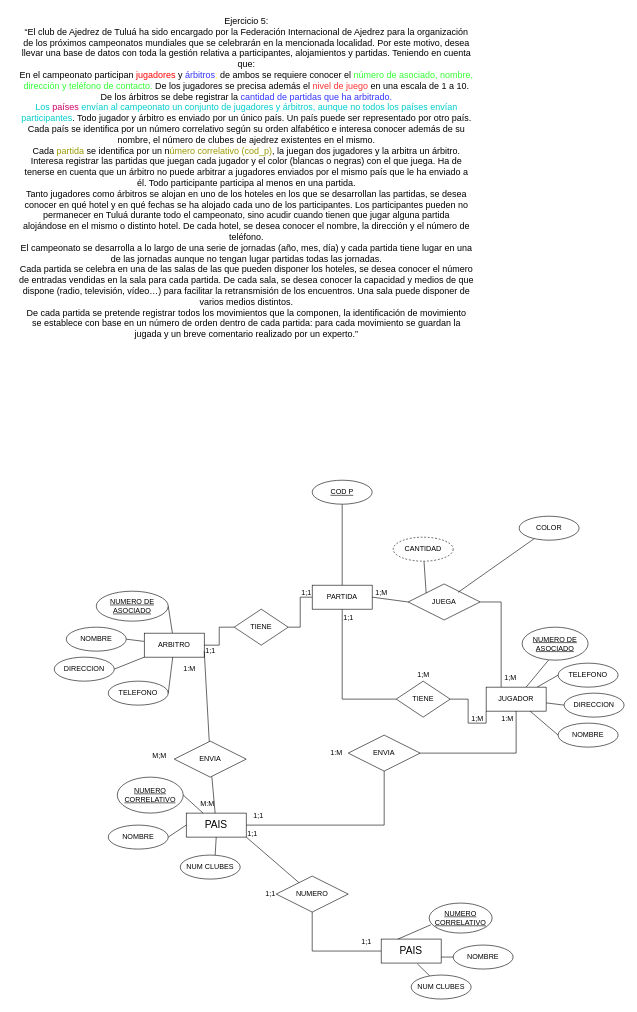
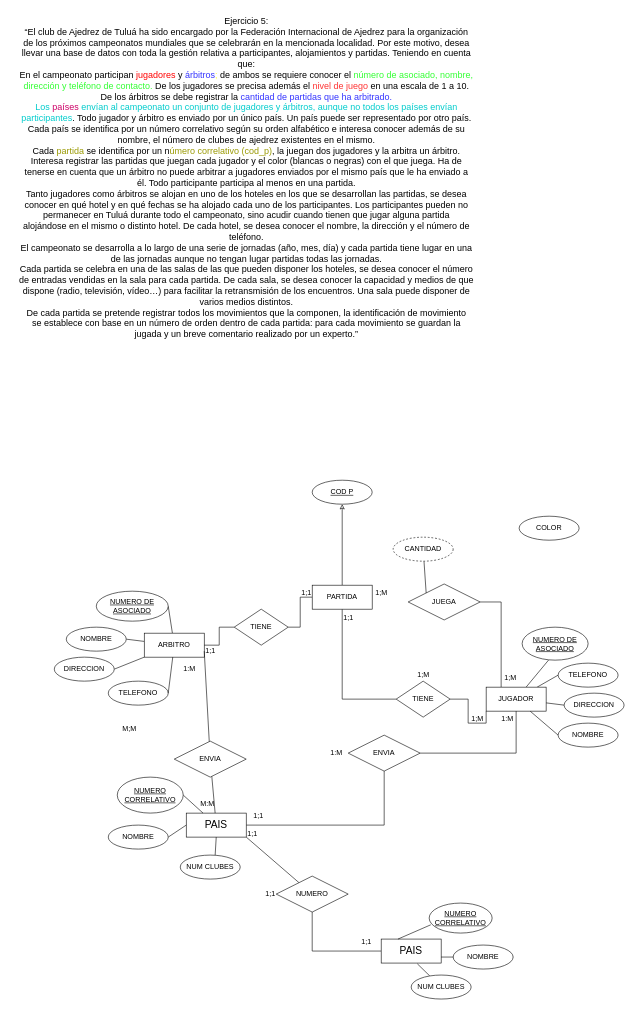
  <mxCell id="0" />
  <mxCell id="1" parent="0" />
  <mxCell id="2" style="rounded=0;orthogonalLoop=1;jettySize=auto;html=1;entryX=1;entryY=0.5;entryDx=0;entryDy=0;endArrow=none;endFill=0;labelBackgroundColor=none;fontColor=default;" parent="1" source="5" target="19" edge="1"><mxGeometry relative="1" as="geometry" /></mxCell>
  <mxCell id="3" style="rounded=0;orthogonalLoop=1;jettySize=auto;html=1;entryX=1;entryY=0.5;entryDx=0;entryDy=0;endArrow=none;endFill=0;labelBackgroundColor=none;fontColor=default;" parent="1" source="5" target="12" edge="1"><mxGeometry relative="1" as="geometry" /></mxCell>
  <mxCell id="4" style="rounded=0;orthogonalLoop=1;jettySize=auto;html=1;entryX=1;entryY=0.5;entryDx=0;entryDy=0;endArrow=none;endFill=0;labelBackgroundColor=none;fontColor=default;" parent="1" source="5" target="14" edge="1"><mxGeometry relative="1" as="geometry" /></mxCell>
  <mxCell id="5" value="ARBITRO" style="whiteSpace=wrap;html=1;align=center;labelBackgroundColor=none;" parent="1" vertex="1"><mxGeometry x="240" y="1055" width="100" height="40" as="geometry" /></mxCell>
  <mxCell id="6" style="rounded=0;orthogonalLoop=1;jettySize=auto;html=1;entryX=0.4;entryY=1;entryDx=0;entryDy=0;entryPerimeter=0;endArrow=none;endFill=0;labelBackgroundColor=none;fontColor=default;" parent="1" source="11" target="18" edge="1"><mxGeometry relative="1" as="geometry" /></mxCell>
  <mxCell id="7" style="rounded=0;orthogonalLoop=1;jettySize=auto;html=1;entryX=0;entryY=0.5;entryDx=0;entryDy=0;endArrow=none;endFill=0;labelBackgroundColor=none;fontColor=default;" parent="1" source="11" target="16" edge="1"><mxGeometry relative="1" as="geometry" /></mxCell>
  <mxCell id="8" style="rounded=0;orthogonalLoop=1;jettySize=auto;html=1;entryX=0;entryY=0.5;entryDx=0;entryDy=0;endArrow=none;endFill=0;labelBackgroundColor=none;fontColor=default;" parent="1" source="11" target="15" edge="1"><mxGeometry relative="1" as="geometry" /></mxCell>
  <mxCell id="9" style="rounded=0;orthogonalLoop=1;jettySize=auto;html=1;entryX=0;entryY=0.5;entryDx=0;entryDy=0;endArrow=none;endFill=0;labelBackgroundColor=none;fontColor=default;" parent="1" source="11" target="17" edge="1"><mxGeometry relative="1" as="geometry" /></mxCell>
  <mxCell id="10" style="edgeStyle=orthogonalEdgeStyle;rounded=0;orthogonalLoop=1;jettySize=auto;html=1;exitX=0.25;exitY=0;exitDx=0;exitDy=0;entryX=1;entryY=0.5;entryDx=0;entryDy=0;endArrow=none;endFill=0;" parent="1" source="11" target="68" edge="1"><mxGeometry relative="1" as="geometry" /></mxCell>
  <mxCell id="11" value="JUGADOR" style="whiteSpace=wrap;html=1;align=center;labelBackgroundColor=none;" parent="1" vertex="1"><mxGeometry x="810" y="1145" width="100" height="40" as="geometry" /></mxCell>
  <mxCell id="12" value="NOMBRE" style="ellipse;whiteSpace=wrap;html=1;align=center;labelBackgroundColor=none;" parent="1" vertex="1"><mxGeometry x="110" y="1045" width="100" height="40" as="geometry" /></mxCell>
  <mxCell id="13" value="TELEFONO" style="ellipse;whiteSpace=wrap;html=1;align=center;labelBackgroundColor=none;" parent="1" vertex="1"><mxGeometry x="180" y="1135" width="100" height="40" as="geometry" /></mxCell>
  <mxCell id="14" value="DIRECCION" style="ellipse;whiteSpace=wrap;html=1;align=center;labelBackgroundColor=none;" parent="1" vertex="1"><mxGeometry x="90" y="1095" width="100" height="40" as="geometry" /></mxCell>
  <mxCell id="15" value="NOMBRE" style="ellipse;whiteSpace=wrap;html=1;align=center;labelBackgroundColor=none;" parent="1" vertex="1"><mxGeometry x="930" y="1205" width="100" height="40" as="geometry" /></mxCell>
  <mxCell id="16" value="TELEFONO" style="ellipse;whiteSpace=wrap;html=1;align=center;labelBackgroundColor=none;" parent="1" vertex="1"><mxGeometry x="930" y="1105" width="100" height="40" as="geometry" /></mxCell>
  <mxCell id="17" value="DIRECCION" style="ellipse;whiteSpace=wrap;html=1;align=center;labelBackgroundColor=none;" parent="1" vertex="1"><mxGeometry x="940" y="1155" width="100" height="40" as="geometry" /></mxCell>
  <mxCell id="18" value="NUMERO DE ASOCIADO" style="ellipse;whiteSpace=wrap;html=1;align=center;fontStyle=4;labelBackgroundColor=none;" parent="1" vertex="1"><mxGeometry x="870" y="1045" width="110" height="55" as="geometry" /></mxCell>
  <mxCell id="19" value="NUMERO DE ASOCIADO" style="ellipse;whiteSpace=wrap;html=1;align=center;fontStyle=4;labelBackgroundColor=none;" parent="1" vertex="1"><mxGeometry x="160" y="985" width="120" height="50" as="geometry" /></mxCell>
  <mxCell id="20" style="rounded=0;orthogonalLoop=1;jettySize=auto;html=1;entryX=1;entryY=0.5;entryDx=0;entryDy=0;endArrow=none;endFill=0;labelBackgroundColor=none;fontColor=default;" parent="1" source="5" target="13" edge="1"><mxGeometry relative="1" as="geometry" /></mxCell>
  <mxCell id="21" value="&lt;font style=&quot;font-size: 15px;&quot;&gt;Ejercicio 5:&lt;br&gt;“El club de Ajedrez de Tuluá ha sido encargado por la Federación Internacional de Ajedrez para la organización&lt;br&gt;de los próximos campeonatos mundiales que se celebrarán en la mencionada localidad. Por este motivo, desea&lt;br&gt;llevar una base de datos con toda la gestión relativa a participantes, alojamientos y partidas. Teniendo en cuenta&lt;br&gt;que:&lt;br&gt;En el campeonato participan&lt;font color=&quot;#ff0000&quot;&gt; jugadores&lt;/font&gt; y &lt;font color=&quot;#3333ff&quot;&gt;árbitros&lt;/font&gt;&lt;font color=&quot;#ffff33&quot;&gt;;&lt;/font&gt; de ambos se requiere conocer el&lt;font color=&quot;#33ff33&quot;&gt; número de asociado, nombre,&lt;br&gt;dirección y teléfono de contacto.&lt;/font&gt; De los jugadores se precisa además el &lt;font color=&quot;#ff3333&quot;&gt;nivel de juego&lt;/font&gt; en una escala de 1 a 10.&lt;br&gt;De los árbitros se debe registrar la &lt;font color=&quot;#3333ff&quot;&gt;cantidad de partidas que ha arbitrado.&lt;/font&gt;&lt;br&gt;&lt;font color=&quot;#00cccc&quot;&gt;Los &lt;/font&gt;&lt;font color=&quot;#cc0066&quot;&gt;países&lt;/font&gt;&lt;font color=&quot;#00cccc&quot;&gt; envían al campeonato un conjunto de jugadores y árbitros, aunque no todos los países envían&lt;/font&gt;&lt;br&gt;&lt;font color=&quot;#00cccc&quot;&gt;participantes&lt;/font&gt;. Todo jugador y árbitro es enviado por un único país. Un país puede ser representado por otro país.&lt;br&gt;Cada país se identifica por un número correlativo según su orden alfabético e interesa conocer además de su&lt;br&gt;nombre, el número de clubes de ajedrez existentes en el mismo.&lt;br&gt;Cada &lt;font color=&quot;#999900&quot;&gt;partida &lt;/font&gt;se identifica por un n&lt;font color=&quot;#999900&quot;&gt;úmero correlativo (cod_p)&lt;/font&gt;, la juegan dos jugadores y la arbitra un árbitro.&lt;br&gt;Interesa registrar las partidas que juegan cada jugador y el color (blancas o negras) con el que juega. Ha de&lt;br&gt;tenerse en cuenta que un árbitro no puede arbitrar a jugadores enviados por el mismo país que le ha enviado a&lt;br&gt;él. Todo participante participa al menos en una partida.&lt;br&gt;Tanto jugadores como árbitros se alojan en uno de los hoteles en los que se desarrollan las partidas, se desea&lt;br&gt;conocer en qué hotel y en qué fechas se ha alojado cada uno de los participantes. Los participantes pueden no&lt;br&gt;permanecer en Tuluá durante todo el campeonato, sino acudir cuando tienen que jugar alguna partida&lt;br&gt;alojándose en el mismo o distinto hotel. De cada hotel, se desea conocer el nombre, la dirección y el número de&lt;br&gt;teléfono.&lt;br&gt;El campeonato se desarrolla a lo largo de una serie de jornadas (año, mes, día) y cada partida tiene lugar en una&lt;br&gt;de las jornadas aunque no tengan lugar partidas todas las jornadas.&lt;br&gt;Cada partida se celebra en una de las salas de las que pueden disponer los hoteles, se desea conocer el número&lt;br&gt;de entradas vendidas en la sala para cada partida. De cada sala, se desea conocer la capacidad y medios de que&lt;br&gt;dispone (radio, televisión, vídeo…) para facilitar la retransmisión de los encuentros. Una sala puede disponer de&lt;br&gt;varios medios distintos.&lt;br&gt;De cada partida se pretende registrar todos los movimientos que la componen, la identificación de movimiento&lt;br&gt;se establece con base en un número de orden dentro de cada partida: para cada movimiento se guardan la&lt;br&gt;jugada y un breve comentario realizado por un experto.”&lt;/font&gt;" style="text;html=1;align=center;verticalAlign=middle;resizable=0;points=[];autosize=1;strokeColor=none;fillColor=none;labelBackgroundColor=none;" parent="1" vertex="1"><mxGeometry x="20" y="20" width="780" height="550" as="geometry" /></mxCell>
  <mxCell id="22" style="edgeStyle=orthogonalEdgeStyle;rounded=0;orthogonalLoop=1;jettySize=auto;html=1;entryX=0.5;entryY=1;entryDx=0;entryDy=0;endArrow=none;endFill=0;startArrow=none;startFill=0;labelBackgroundColor=none;fontColor=default;" parent="1" source="23" target="37" edge="1"><mxGeometry relative="1" as="geometry" /></mxCell>
  <mxCell id="23" value="&lt;font style=&quot;font-size: 17px;&quot;&gt;&lt;font style=&quot;font-size: 17px;&quot;&gt;PA&lt;/font&gt;IS&lt;/font&gt;" style="whiteSpace=wrap;html=1;align=center;labelBackgroundColor=none;" parent="1" vertex="1"><mxGeometry x="310" y="1355" width="100" height="40" as="geometry" /></mxCell>
  <mxCell id="24" style="rounded=0;orthogonalLoop=1;jettySize=auto;html=1;entryX=1;entryY=0.5;entryDx=0;entryDy=0;endArrow=none;endFill=0;labelBackgroundColor=none;fontColor=default;" parent="1" target="29" edge="1"><mxGeometry relative="1" as="geometry"><mxPoint x="338" y="1355" as="sourcePoint" /></mxGeometry></mxCell>
  <mxCell id="25" style="rounded=0;orthogonalLoop=1;jettySize=auto;html=1;entryX=1;entryY=0.5;entryDx=0;entryDy=0;endArrow=none;endFill=0;labelBackgroundColor=none;fontColor=default;exitX=0;exitY=0.5;exitDx=0;exitDy=0;" parent="1" source="23" target="27" edge="1"><mxGeometry relative="1" as="geometry"><mxPoint x="310" y="1367" as="sourcePoint" /></mxGeometry></mxCell>
  <mxCell id="26" style="rounded=0;orthogonalLoop=1;jettySize=auto;html=1;entryX=0.582;entryY=0.003;entryDx=0;entryDy=0;endArrow=none;endFill=0;labelBackgroundColor=none;fontColor=default;exitX=0.5;exitY=1;exitDx=0;exitDy=0;entryPerimeter=0;" parent="1" source="23" target="28" edge="1"><mxGeometry relative="1" as="geometry"><mxPoint x="310" y="1389" as="sourcePoint" /></mxGeometry></mxCell>
  <mxCell id="27" value="NOMBRE" style="ellipse;whiteSpace=wrap;html=1;align=center;labelBackgroundColor=none;" parent="1" vertex="1"><mxGeometry x="180" y="1375" width="100" height="40" as="geometry" /></mxCell>
  <mxCell id="28" value="NUM CLUBES" style="ellipse;whiteSpace=wrap;html=1;align=center;labelBackgroundColor=none;" parent="1" vertex="1"><mxGeometry x="300" y="1425" width="100" height="40" as="geometry" /></mxCell>
  <mxCell id="29" value="NUMERO CORRELATIVO" style="ellipse;whiteSpace=wrap;html=1;align=center;fontStyle=4;labelBackgroundColor=none;" parent="1" vertex="1"><mxGeometry x="195" y="1295" width="110" height="60" as="geometry" /></mxCell>
  <mxCell id="30" style="rounded=0;orthogonalLoop=1;jettySize=auto;html=1;endArrow=none;endFill=0;labelBackgroundColor=none;fontColor=default;" parent="1" source="32" target="23" edge="1"><mxGeometry relative="1" as="geometry"><mxPoint x="370" y="1345" as="targetPoint" /></mxGeometry></mxCell>
  <mxCell id="31" style="rounded=0;orthogonalLoop=1;jettySize=auto;html=1;endArrow=none;endFill=0;entryX=1;entryY=0.75;entryDx=0;entryDy=0;labelBackgroundColor=none;fontColor=default;" parent="1" source="32" target="5" edge="1"><mxGeometry relative="1" as="geometry"><mxPoint x="340" y="1105" as="targetPoint" /></mxGeometry></mxCell>
  <mxCell id="32" value="ENVIA" style="shape=rhombus;perimeter=rhombusPerimeter;whiteSpace=wrap;html=1;align=center;labelBackgroundColor=none;" parent="1" vertex="1"><mxGeometry x="290" y="1235" width="120" height="60" as="geometry" /></mxCell>
  <mxCell id="33" value="1:M" style="text;html=1;align=center;verticalAlign=middle;resizable=0;points=[];autosize=1;strokeColor=none;fillColor=none;labelBackgroundColor=none;" parent="1" vertex="1"><mxGeometry x="295" y="1100" width="40" height="30" as="geometry" /></mxCell>
  <mxCell id="34" value="M:M" style="text;html=1;align=center;verticalAlign=middle;resizable=0;points=[];autosize=1;strokeColor=none;fillColor=none;labelBackgroundColor=none;" parent="1" vertex="1"><mxGeometry x="320" y="1325" width="50" height="30" as="geometry" /></mxCell>
- <mxCell id="35" value="M;M" style="text;html=1;align=center;verticalAlign=middle;resizable=0;points=[];autosize=1;strokeColor=none;fillColor=none;labelBackgroundColor=none;" parent="1" vertex="1"><mxGeometry x="240" y="1245" width="50" height="30" as="geometry" /></mxCell>
+ <mxCell id="35" value="M;M" style="text;html=1;align=center;verticalAlign=middle;resizable=0;points=[];autosize=1;strokeColor=none;fillColor=none;labelBackgroundColor=none;" parent="1" vertex="1"><mxGeometry x="190" y="1200" width="50" height="30" as="geometry" /></mxCell>
  <mxCell id="36" style="edgeStyle=orthogonalEdgeStyle;rounded=0;orthogonalLoop=1;jettySize=auto;html=1;entryX=0.5;entryY=1;entryDx=0;entryDy=0;endArrow=none;endFill=0;labelBackgroundColor=none;fontColor=default;" parent="1" source="37" target="11" edge="1"><mxGeometry relative="1" as="geometry"><mxPoint x="690" y="1325" as="sourcePoint" /></mxGeometry></mxCell>
  <mxCell id="37" value="ENVIA" style="shape=rhombus;perimeter=rhombusPerimeter;whiteSpace=wrap;html=1;align=center;labelBackgroundColor=none;" parent="1" vertex="1"><mxGeometry x="580" y="1225" width="120" height="60" as="geometry" /></mxCell>
  <mxCell id="38" value="1:M" style="text;html=1;align=center;verticalAlign=middle;resizable=0;points=[];autosize=1;strokeColor=none;fillColor=none;labelBackgroundColor=none;" parent="1" vertex="1"><mxGeometry x="825" y="1183" width="40" height="30" as="geometry" /></mxCell>
  <mxCell id="39" value="1;1" style="text;html=1;align=center;verticalAlign=middle;resizable=0;points=[];autosize=1;strokeColor=none;fillColor=none;" parent="1" vertex="1"><mxGeometry x="410" y="1345" width="40" height="30" as="geometry" /></mxCell>
  <mxCell id="40" value="1:M" style="text;html=1;align=center;verticalAlign=middle;resizable=0;points=[];autosize=1;strokeColor=none;fillColor=none;" parent="1" vertex="1"><mxGeometry x="540" y="1240" width="40" height="30" as="geometry" /></mxCell>
  <mxCell id="41" style="edgeStyle=orthogonalEdgeStyle;rounded=0;orthogonalLoop=1;jettySize=auto;html=1;entryX=0.5;entryY=1;entryDx=0;entryDy=0;endArrow=none;endFill=0;" parent="1" source="42" target="50" edge="1"><mxGeometry relative="1" as="geometry" /></mxCell>
  <mxCell id="42" value="&lt;font style=&quot;font-size: 17px;&quot;&gt;&lt;font style=&quot;font-size: 17px;&quot;&gt;PA&lt;/font&gt;IS&lt;/font&gt;" style="whiteSpace=wrap;html=1;align=center;labelBackgroundColor=none;" parent="1" vertex="1"><mxGeometry x="635" y="1565" width="100" height="40" as="geometry" /></mxCell>
  <mxCell id="43" style="rounded=0;orthogonalLoop=1;jettySize=auto;html=1;entryX=0.026;entryY=0.724;entryDx=0;entryDy=0;endArrow=none;endFill=0;labelBackgroundColor=none;fontColor=default;entryPerimeter=0;" parent="1" target="48" edge="1"><mxGeometry relative="1" as="geometry"><mxPoint x="663" y="1565" as="sourcePoint" /></mxGeometry></mxCell>
  <mxCell id="44" style="rounded=0;orthogonalLoop=1;jettySize=auto;html=1;entryX=1;entryY=0.5;entryDx=0;entryDy=0;endArrow=none;endFill=0;labelBackgroundColor=none;fontColor=default;" parent="1" target="45" edge="1"><mxGeometry relative="1" as="geometry"><mxPoint x="735" y="1595" as="sourcePoint" /></mxGeometry></mxCell>
  <mxCell id="45" value="NOMBRE" style="ellipse;whiteSpace=wrap;html=1;align=center;labelBackgroundColor=none;" parent="1" vertex="1"><mxGeometry x="755" y="1575" width="100" height="40" as="geometry" /></mxCell>
  <mxCell id="46" style="rounded=0;orthogonalLoop=1;jettySize=auto;html=1;entryX=0.603;entryY=1.032;entryDx=0;entryDy=0;entryPerimeter=0;endArrow=none;endFill=0;" parent="1" source="47" target="42" edge="1"><mxGeometry relative="1" as="geometry" /></mxCell>
  <mxCell id="47" value="NUM CLUBES" style="ellipse;whiteSpace=wrap;html=1;align=center;labelBackgroundColor=none;" parent="1" vertex="1"><mxGeometry x="685" y="1625" width="100" height="40" as="geometry" /></mxCell>
  <mxCell id="48" value="NUMERO CORRELATIVO" style="ellipse;whiteSpace=wrap;html=1;align=center;fontStyle=4;labelBackgroundColor=none;" parent="1" vertex="1"><mxGeometry x="715" y="1505" width="105" height="50" as="geometry" /></mxCell>
  <mxCell id="49" style="rounded=0;orthogonalLoop=1;jettySize=auto;html=1;entryX=1;entryY=1;entryDx=0;entryDy=0;endArrow=none;endFill=0;" parent="1" source="50" target="23" edge="1"><mxGeometry relative="1" as="geometry" /></mxCell>
  <mxCell id="50" value="NUMERO" style="shape=rhombus;perimeter=rhombusPerimeter;whiteSpace=wrap;html=1;align=center;labelBackgroundColor=none;" parent="1" vertex="1"><mxGeometry x="460" y="1460" width="120" height="60" as="geometry" /></mxCell>
  <mxCell id="51" value="1;1" style="text;html=1;align=center;verticalAlign=middle;resizable=0;points=[];autosize=1;strokeColor=none;fillColor=none;" parent="1" vertex="1"><mxGeometry x="590" y="1555" width="40" height="30" as="geometry" /></mxCell>
  <mxCell id="52" value="1;1" style="text;html=1;align=center;verticalAlign=middle;resizable=0;points=[];autosize=1;strokeColor=none;fillColor=none;" parent="1" vertex="1"><mxGeometry x="400" y="1375" width="40" height="30" as="geometry" /></mxCell>
  <mxCell id="53" value="1;1" style="text;html=1;align=center;verticalAlign=middle;resizable=0;points=[];autosize=1;strokeColor=none;fillColor=none;" parent="1" vertex="1"><mxGeometry x="430" y="1475" width="40" height="30" as="geometry" /></mxCell>
- <mxCell id="54" style="rounded=0;orthogonalLoop=1;jettySize=auto;html=1;exitX=0.5;exitY=0;exitDx=0;exitDy=0;entryX=0.5;entryY=1;entryDx=0;entryDy=0;endArrow=none;endFill=0;" parent="1" source="57" target="58" edge="1"><mxGeometry relative="1" as="geometry" /></mxCell>
+ <mxCell id="54" style="rounded=0;orthogonalLoop=1;jettySize=auto;html=1;exitX=0.5;exitY=0;exitDx=0;exitDy=0;entryX=0.5;entryY=1;entryDx=0;entryDy=0;endArrow=classic;endFill=0;" parent="1" source="57" target="58" edge="1"><mxGeometry relative="1" as="geometry" /></mxCell>
  <mxCell id="55" style="edgeStyle=orthogonalEdgeStyle;rounded=0;orthogonalLoop=1;jettySize=auto;html=1;entryX=1;entryY=0.5;entryDx=0;entryDy=0;endArrow=none;endFill=0;" parent="1" source="57" target="60" edge="1"><mxGeometry relative="1" as="geometry" /></mxCell>
  <mxCell id="56" style="edgeStyle=orthogonalEdgeStyle;rounded=0;orthogonalLoop=1;jettySize=auto;html=1;entryX=0;entryY=0.5;entryDx=0;entryDy=0;endArrow=none;endFill=0;exitX=0.5;exitY=1;exitDx=0;exitDy=0;" parent="1" source="57" target="62" edge="1"><mxGeometry relative="1" as="geometry" /></mxCell>
  <mxCell id="57" value="PARTIDA" style="whiteSpace=wrap;html=1;align=center;" parent="1" vertex="1"><mxGeometry x="520" y="975" width="100" height="40" as="geometry" /></mxCell>
  <mxCell id="58" value="COD P" style="ellipse;whiteSpace=wrap;html=1;align=center;fontStyle=4;" parent="1" vertex="1"><mxGeometry x="520" y="800" width="100" height="40" as="geometry" /></mxCell>
  <mxCell id="59" style="edgeStyle=orthogonalEdgeStyle;rounded=0;orthogonalLoop=1;jettySize=auto;html=1;entryX=1;entryY=0.5;entryDx=0;entryDy=0;endArrow=none;endFill=0;" parent="1" source="60" target="5" edge="1"><mxGeometry relative="1" as="geometry" /></mxCell>
  <mxCell id="60" value="TIENE" style="shape=rhombus;perimeter=rhombusPerimeter;whiteSpace=wrap;html=1;align=center;" parent="1" vertex="1"><mxGeometry x="390" y="1015" width="90" height="60" as="geometry" /></mxCell>
  <mxCell id="61" style="edgeStyle=orthogonalEdgeStyle;rounded=0;orthogonalLoop=1;jettySize=auto;html=1;entryX=0;entryY=1;entryDx=0;entryDy=0;endArrow=none;endFill=0;" parent="1" source="62" target="11" edge="1"><mxGeometry relative="1" as="geometry" /></mxCell>
  <mxCell id="62" value="TIENE" style="shape=rhombus;perimeter=rhombusPerimeter;whiteSpace=wrap;html=1;align=center;" parent="1" vertex="1"><mxGeometry x="660" y="1135" width="90" height="60" as="geometry" /></mxCell>
  <mxCell id="63" value="1;1" style="text;html=1;align=center;verticalAlign=middle;resizable=0;points=[];autosize=1;strokeColor=none;fillColor=none;" parent="1" vertex="1"><mxGeometry x="560" y="1015" width="40" height="30" as="geometry" /></mxCell>
  <mxCell id="64" value="1;M" style="text;html=1;align=center;verticalAlign=middle;resizable=0;points=[];autosize=1;strokeColor=none;fillColor=none;" parent="1" vertex="1"><mxGeometry x="775" y="1183" width="40" height="30" as="geometry" /></mxCell>
  <mxCell id="65" value="1;M" style="text;html=1;align=center;verticalAlign=middle;resizable=0;points=[];autosize=1;strokeColor=none;fillColor=none;" parent="1" vertex="1"><mxGeometry x="685" y="1110" width="40" height="30" as="geometry" /></mxCell>
  <mxCell id="66" value="1;1" style="text;html=1;align=center;verticalAlign=middle;resizable=0;points=[];autosize=1;strokeColor=none;fillColor=none;" parent="1" vertex="1"><mxGeometry x="490" y="973" width="40" height="30" as="geometry" /></mxCell>
  <mxCell id="67" value="1;1" style="text;html=1;align=center;verticalAlign=middle;resizable=0;points=[];autosize=1;strokeColor=none;fillColor=none;" parent="1" vertex="1"><mxGeometry x="330" y="1070" width="40" height="30" as="geometry" /></mxCell>
  <mxCell id="68" value="JUEGA" style="shape=rhombus;perimeter=rhombusPerimeter;whiteSpace=wrap;html=1;align=center;" parent="1" vertex="1"><mxGeometry x="680" y="973" width="120" height="60" as="geometry" /></mxCell>
- <mxCell id="69" style="rounded=0;orthogonalLoop=1;jettySize=auto;html=1;entryX=0.694;entryY=0.231;entryDx=0;entryDy=0;entryPerimeter=0;endArrow=none;endFill=0;" parent="1" source="70" target="68" edge="1"><mxGeometry relative="1" as="geometry" /></mxCell>
  <mxCell id="70" value="COLOR" style="ellipse;whiteSpace=wrap;html=1;align=center;" parent="1" vertex="1"><mxGeometry x="865" y="860" width="100" height="40" as="geometry" /></mxCell>
  <mxCell id="71" style="rounded=0;orthogonalLoop=1;jettySize=auto;html=1;entryX=0;entryY=0;entryDx=0;entryDy=0;endArrow=none;endFill=0;" parent="1" source="72" target="68" edge="1"><mxGeometry relative="1" as="geometry" /></mxCell>
  <mxCell id="72" value="CANTIDAD" style="ellipse;whiteSpace=wrap;html=1;align=center;dashed=1;" parent="1" vertex="1"><mxGeometry x="655" y="895" width="100" height="40" as="geometry" /></mxCell>
- <mxCell id="73" value="" style="rounded=0;orthogonalLoop=1;jettySize=auto;html=1;exitX=0;exitY=0.5;exitDx=0;exitDy=0;entryX=1;entryY=0.5;entryDx=0;entryDy=0;endArrow=none;endFill=0;" parent="1" source="68" target="57" edge="1"><mxGeometry relative="1" as="geometry"><mxPoint x="680" y="1003" as="sourcePoint" /><mxPoint x="620" y="995" as="targetPoint" /></mxGeometry></mxCell>
  <mxCell id="74" value="1;M" style="text;html=1;align=center;verticalAlign=middle;resizable=0;points=[];autosize=1;strokeColor=none;fillColor=none;" parent="1" vertex="1"><mxGeometry x="615" y="973" width="40" height="30" as="geometry" /></mxCell>
  <mxCell id="75" value="1;M" style="text;html=1;align=center;verticalAlign=middle;resizable=0;points=[];autosize=1;strokeColor=none;fillColor=none;" parent="1" vertex="1"><mxGeometry x="830" y="1115" width="40" height="30" as="geometry" /></mxCell>
